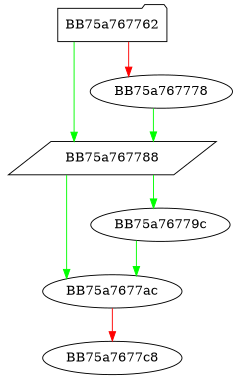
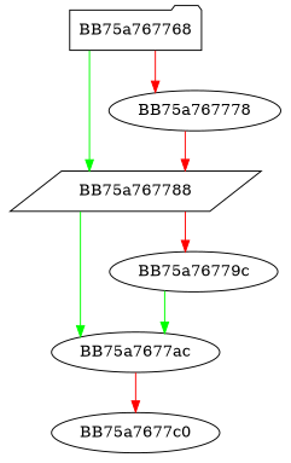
  digraph {
    splines=ortho
    node [shape=ellipse]
    edge [color=red]
-   BB75a767768 [shape=folder label=BB75a767762]
+   BB75a767768 [shape=folder]
    BB75a767788 [shape=parallelogram]
    BB75a767778
    BB75a7677ac
    BB75a76779c
-   BB75a7677c0 [label=BB75a7677c8]
+   BB75a7677c0
    BB75a767768 -> BB75a767788 [color=green]
    BB75a767768 -> BB75a767778
    BB75a767788 -> BB75a7677ac [color=green]
-   BB75a767788 -> BB75a76779c [color=green]
-   BB75a767778 -> BB75a767788 [color=green]
+   BB75a767788 -> BB75a76779c
+   BB75a767778 -> BB75a767788
    BB75a7677ac -> BB75a7677c0
    BB75a76779c -> BB75a7677ac [color=green]
  }
